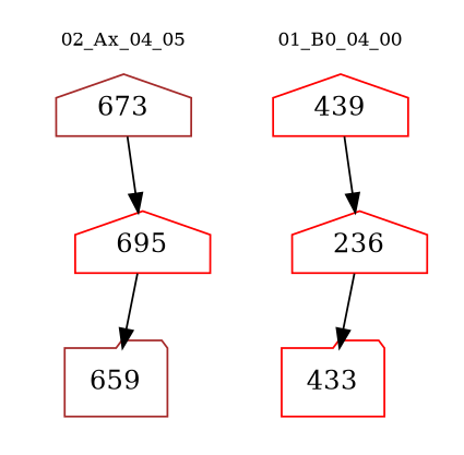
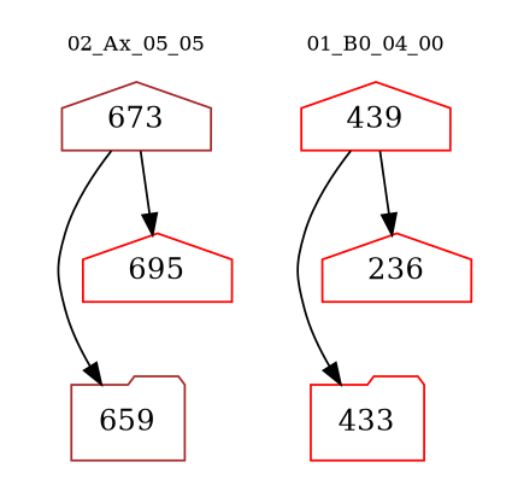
  digraph {
    node [color=red shape=house]
    edge [color=black]
    n1 [color=brown label=673]
    n2 [color=brown label=659 shape=folder]
    n3 [label=695]
    n4 [label=439]
    n5 [label=433 shape=folder]
    n6 [label=236]
    subgraph cluster_1 {
      color=white
      fontsize=10
-     label="02_Ax_04_05"
+     label="02_Ax_05_05"
      n1
      n2
      n3
    }
    subgraph cluster_2 {
      color=white
      fontsize=10
      label="01_B0_04_00"
      n4
      n5
      n6
    }
-   n3 -> n2
+   n1 -> n2
    n1 -> n3
-   n6 -> n5
+   n4 -> n5
    n4 -> n6
  }
